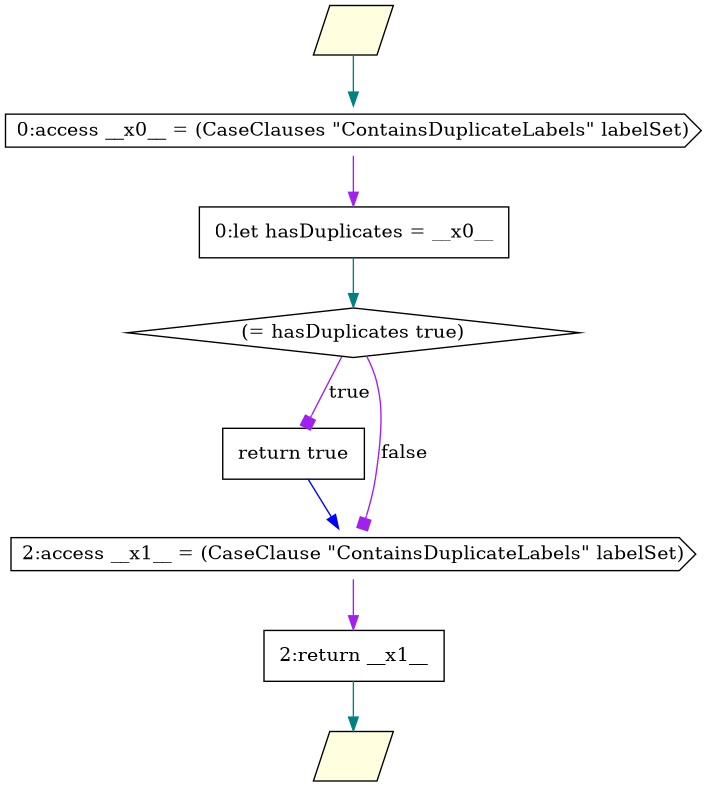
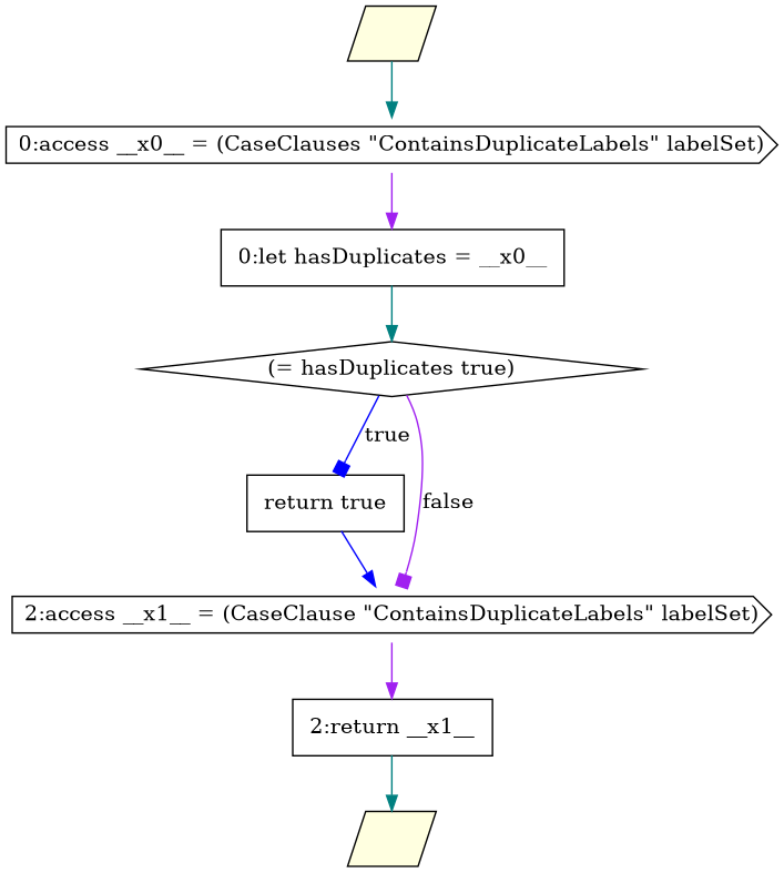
  digraph {
    node [color=black fillcolor=white shape=none style=filled]
    edge [arrowhead=normal color=teal]
    n1 [fillcolor=lightyellow label=" " shape=parallelogram]
    n2 [label=<<font color="black">     <table border="0" cellborder="1" cellspacing="0" cellpadding="10">       <tr><td align="left">2:return __x1__</td></tr>     </table>   </font>> margin=0]
    n3 [label=<<font color="black">(= hasDuplicates true)</font>> shape=diamond]
    n4 [label=<<font color="black">     <table border="0" cellborder="1" cellspacing="0" cellpadding="10">       <tr><td align="left">return true</td></tr>     </table>   </font>> margin=0]
    n5 [label=<<font color="black">2:access __x1__ = (CaseClause &quot;ContainsDuplicateLabels&quot; labelSet)</font>> shape=cds]
    n6 [fillcolor=lightyellow label=" " shape=parallelogram]
    n7 [label=<<font color="black">0:access __x0__ = (CaseClauses &quot;ContainsDuplicateLabels&quot; labelSet)</font>> shape=cds]
    n8 [label=<<font color="black">     <table border="0" cellborder="1" cellspacing="0" cellpadding="10">       <tr><td align="left">0:let hasDuplicates = __x0__</td></tr>     </table>   </font>> margin=0]
    n2 -> n1
-   n3 -> n4 [arrowhead=box color=purple label=<<font color="black">true</font>>]
+   n3 -> n4 [arrowhead=box color=blue label=<<font color="black">true</font>>]
    n3 -> n5 [arrowhead=box color=purple label=<<font color="black">false</font>>]
    n4 -> n5 [color=blue]
    n5 -> n2 [color=purple]
    n6 -> n7
    n7 -> n8 [color=purple]
    n8 -> n3
  }
